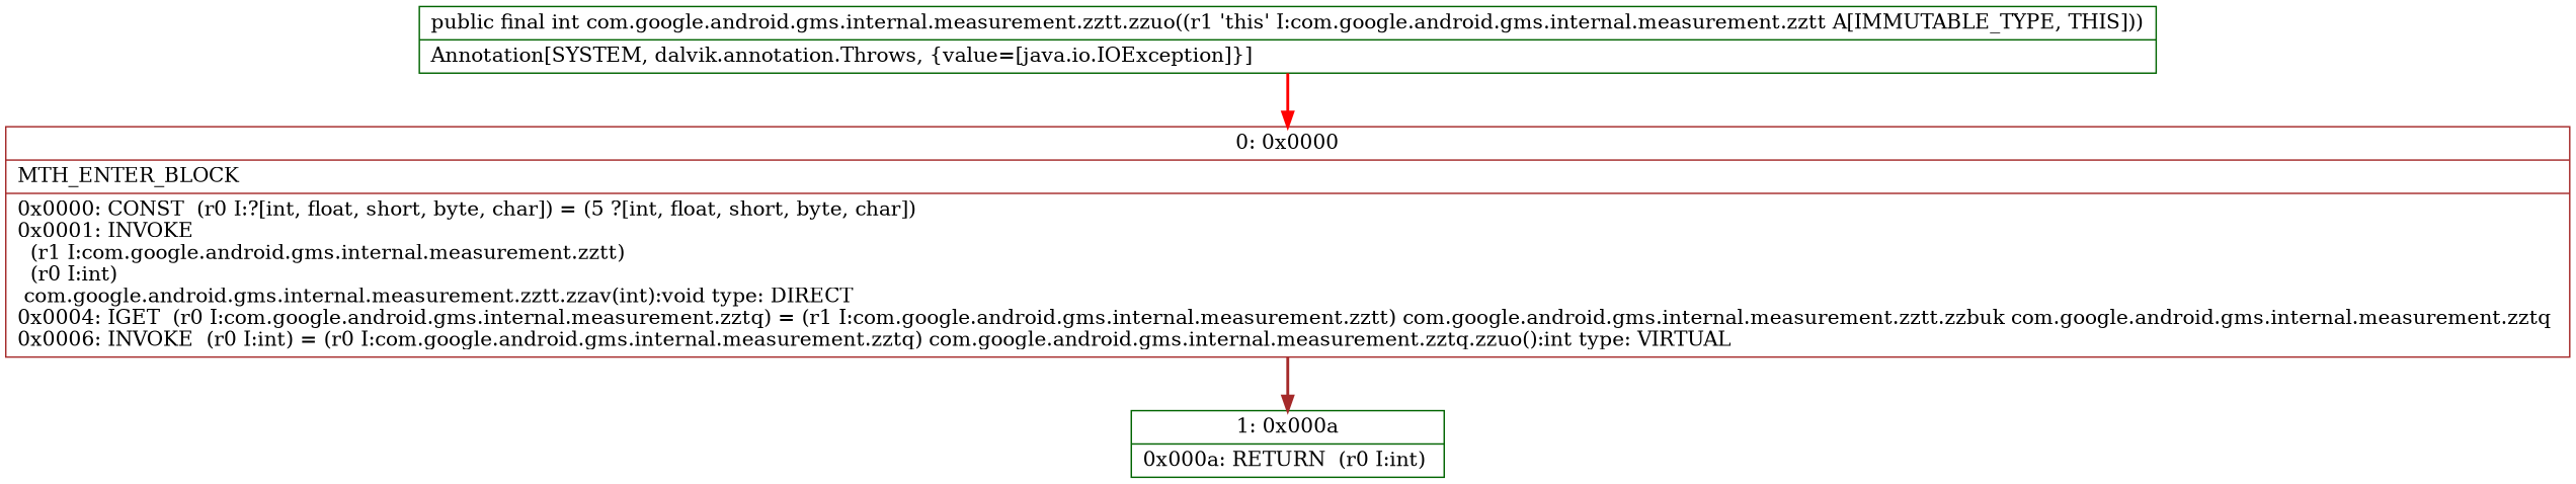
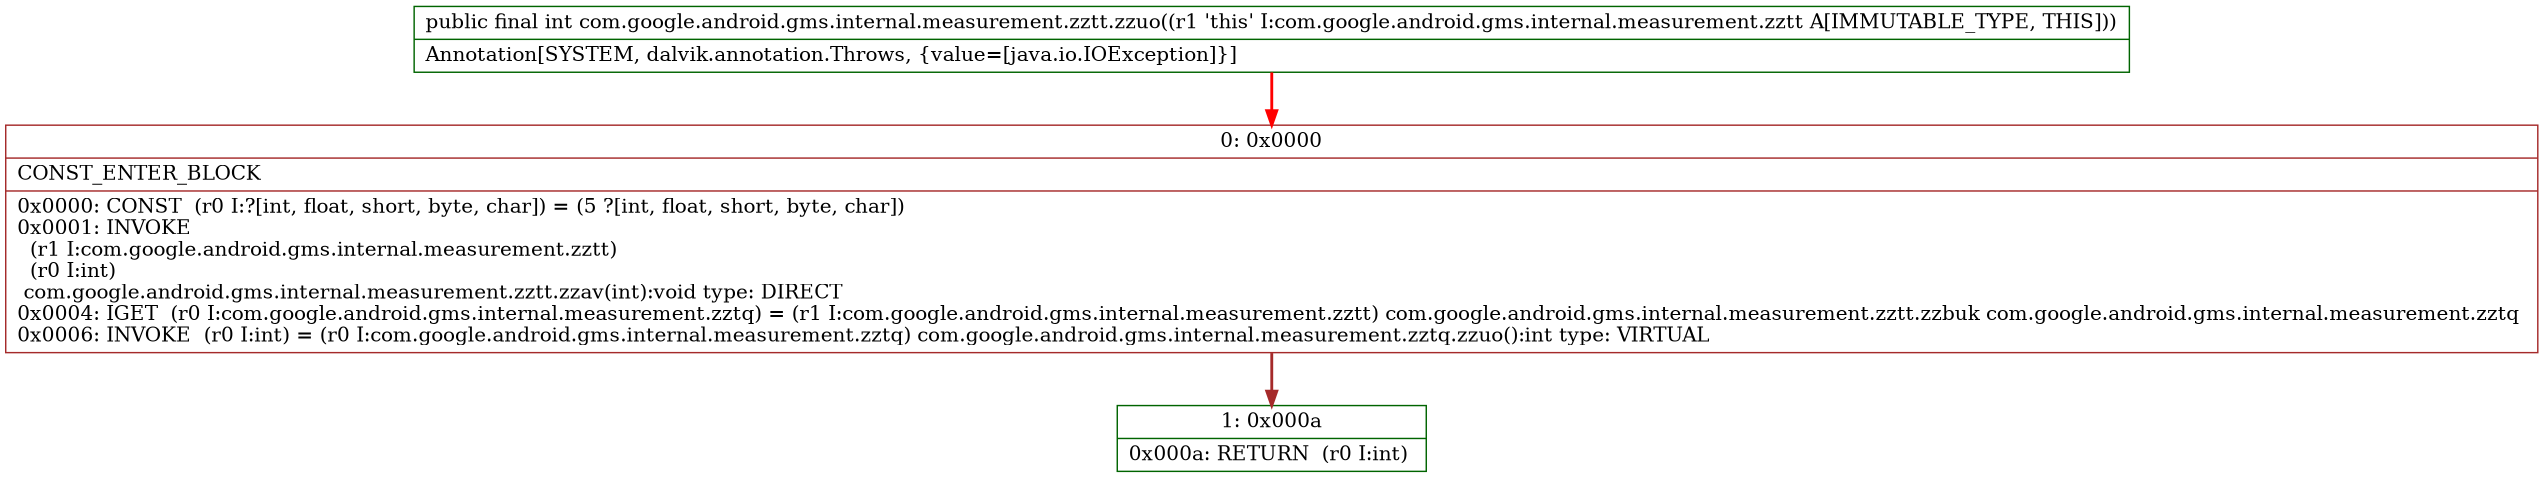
  digraph {
    node [shape=record color=darkgreen]
    edge [style=bold]
-   n1 [label="{0\:\ 0x0000|MTH_ENTER_BLOCK\l|0x0000: CONST  (r0 I:?[int, float, short, byte, char]) = (5 ?[int, float, short, byte, char]) \l0x0001: INVOKE  \l  (r1 I:com.google.android.gms.internal.measurement.zztt)\l  (r0 I:int)\l com.google.android.gms.internal.measurement.zztt.zzav(int):void type: DIRECT \l0x0004: IGET  (r0 I:com.google.android.gms.internal.measurement.zztq) = (r1 I:com.google.android.gms.internal.measurement.zztt) com.google.android.gms.internal.measurement.zztt.zzbuk com.google.android.gms.internal.measurement.zztq \l0x0006: INVOKE  (r0 I:int) = (r0 I:com.google.android.gms.internal.measurement.zztq) com.google.android.gms.internal.measurement.zztq.zzuo():int type: VIRTUAL \l}" color=brown]
+   n1 [label="{0\:\ 0x0000|CONST_ENTER_BLOCK\l|0x0000: CONST  (r0 I:?[int, float, short, byte, char]) = (5 ?[int, float, short, byte, char]) \l0x0001: INVOKE  \l  (r1 I:com.google.android.gms.internal.measurement.zztt)\l  (r0 I:int)\l com.google.android.gms.internal.measurement.zztt.zzav(int):void type: DIRECT \l0x0004: IGET  (r0 I:com.google.android.gms.internal.measurement.zztq) = (r1 I:com.google.android.gms.internal.measurement.zztt) com.google.android.gms.internal.measurement.zztt.zzbuk com.google.android.gms.internal.measurement.zztq \l0x0006: INVOKE  (r0 I:int) = (r0 I:com.google.android.gms.internal.measurement.zztq) com.google.android.gms.internal.measurement.zztq.zzuo():int type: VIRTUAL \l}" color=brown]
    n2 [label="{1\:\ 0x000a|0x000a: RETURN  (r0 I:int) \l}"]
    n3 [label="{public final int com.google.android.gms.internal.measurement.zztt.zzuo((r1 'this' I:com.google.android.gms.internal.measurement.zztt A[IMMUTABLE_TYPE, THIS]))  | Annotation[SYSTEM, dalvik.annotation.Throws, \{value=[java.io.IOException]\}]\l}"]
    n1 -> n2 [color=brown]
    n3 -> n1 [color=red]
  }
